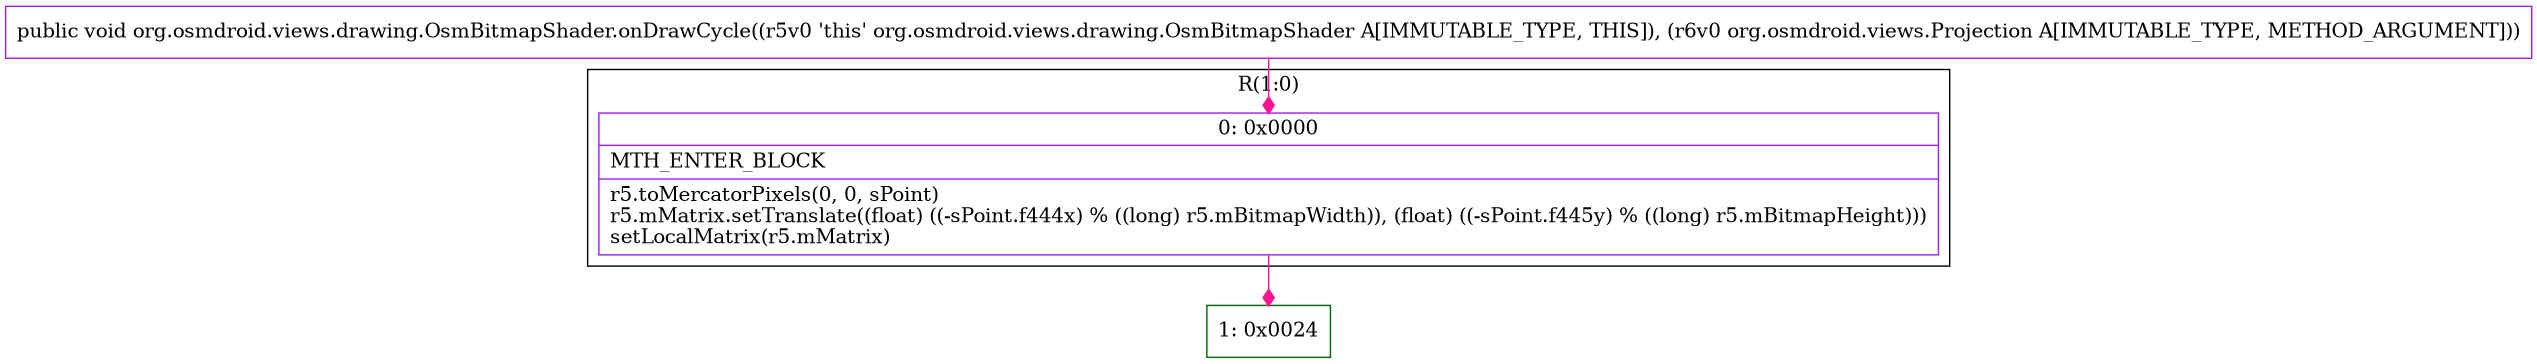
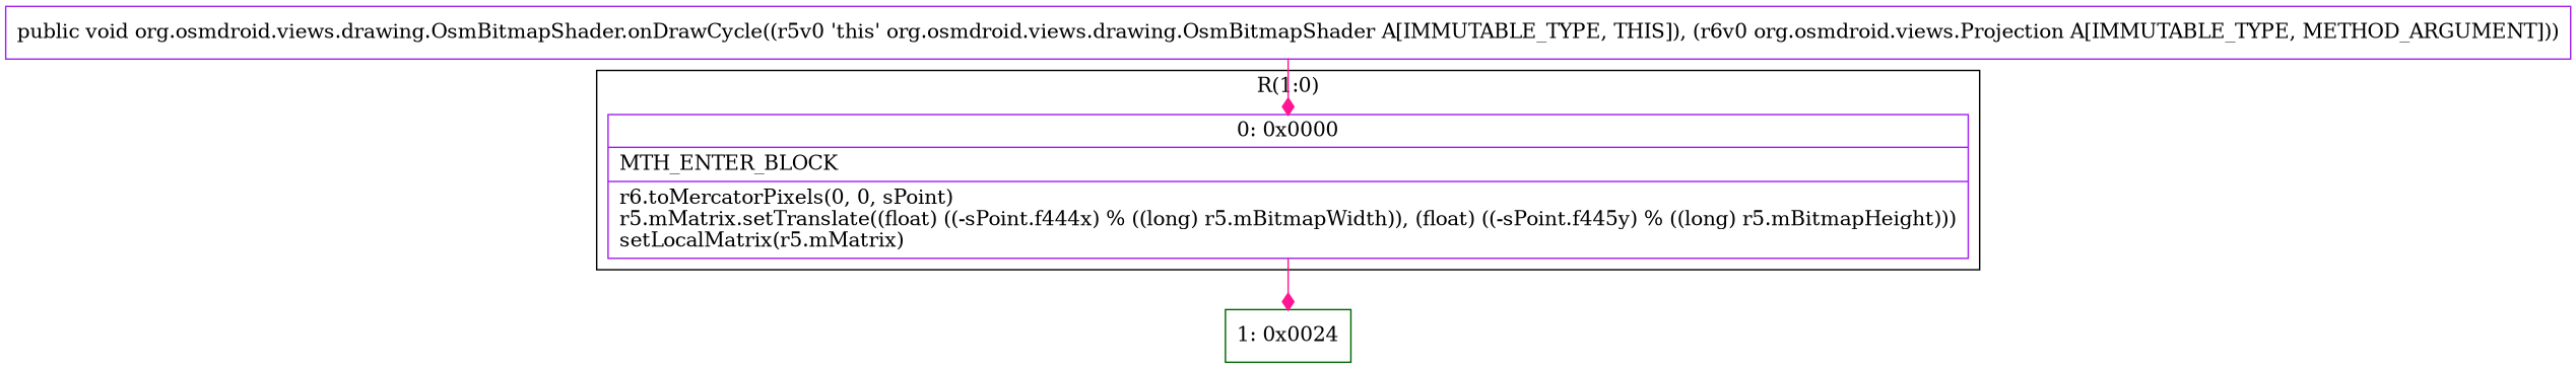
  digraph {
    node [color=purple shape=record]
    edge [color=deeppink arrowhead=diamond]
-   n1 [label="{0\:\ 0x0000|MTH_ENTER_BLOCK\l|r5.toMercatorPixels(0, 0, sPoint)\lr5.mMatrix.setTranslate((float) ((\-sPoint.f444x) % ((long) r5.mBitmapWidth)), (float) ((\-sPoint.f445y) % ((long) r5.mBitmapHeight)))\lsetLocalMatrix(r5.mMatrix)\l}"]
+   n1 [label="{0\:\ 0x0000|MTH_ENTER_BLOCK\l|r6.toMercatorPixels(0, 0, sPoint)\lr5.mMatrix.setTranslate((float) ((\-sPoint.f444x) % ((long) r5.mBitmapWidth)), (float) ((\-sPoint.f445y) % ((long) r5.mBitmapHeight)))\lsetLocalMatrix(r5.mMatrix)\l}"]
    n2 [color=darkgreen label="{1\:\ 0x0024}"]
    n3 [label="{public void org.osmdroid.views.drawing.OsmBitmapShader.onDrawCycle((r5v0 'this' org.osmdroid.views.drawing.OsmBitmapShader A[IMMUTABLE_TYPE, THIS]), (r6v0 org.osmdroid.views.Projection A[IMMUTABLE_TYPE, METHOD_ARGUMENT])) }"]
    subgraph cluster_1 {
      label="R(1:0)"
      n1
    }
    n1 -> n2
    n3 -> n1
  }
